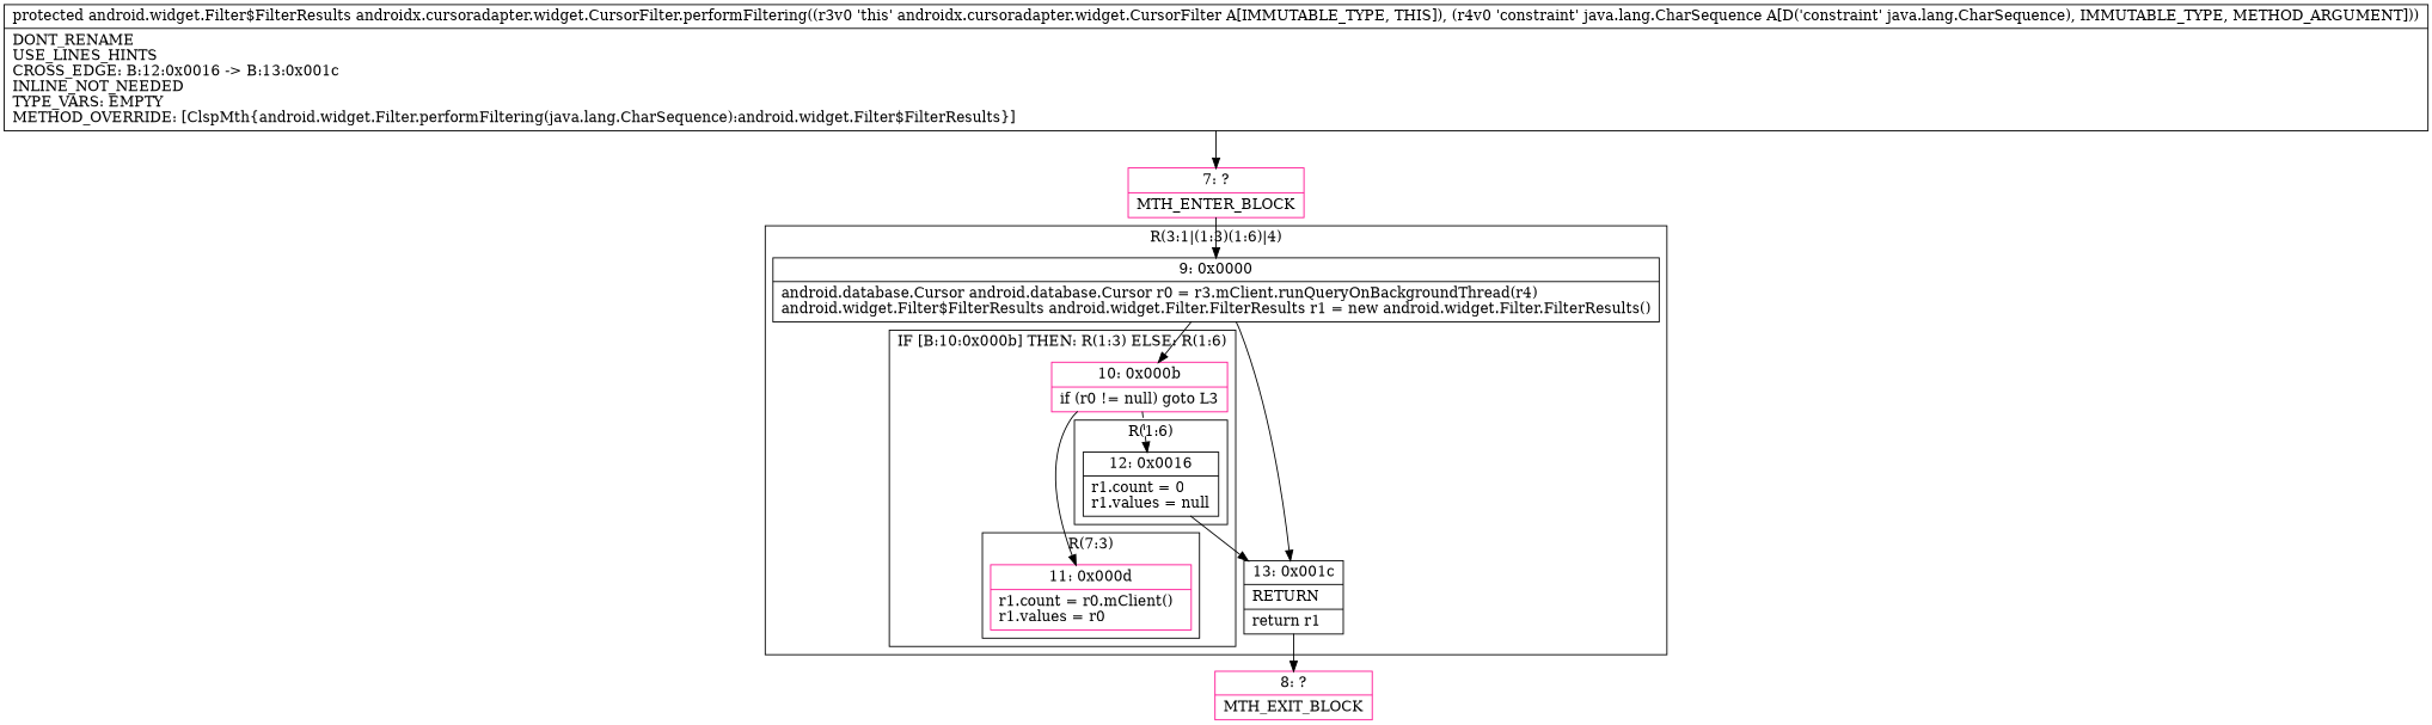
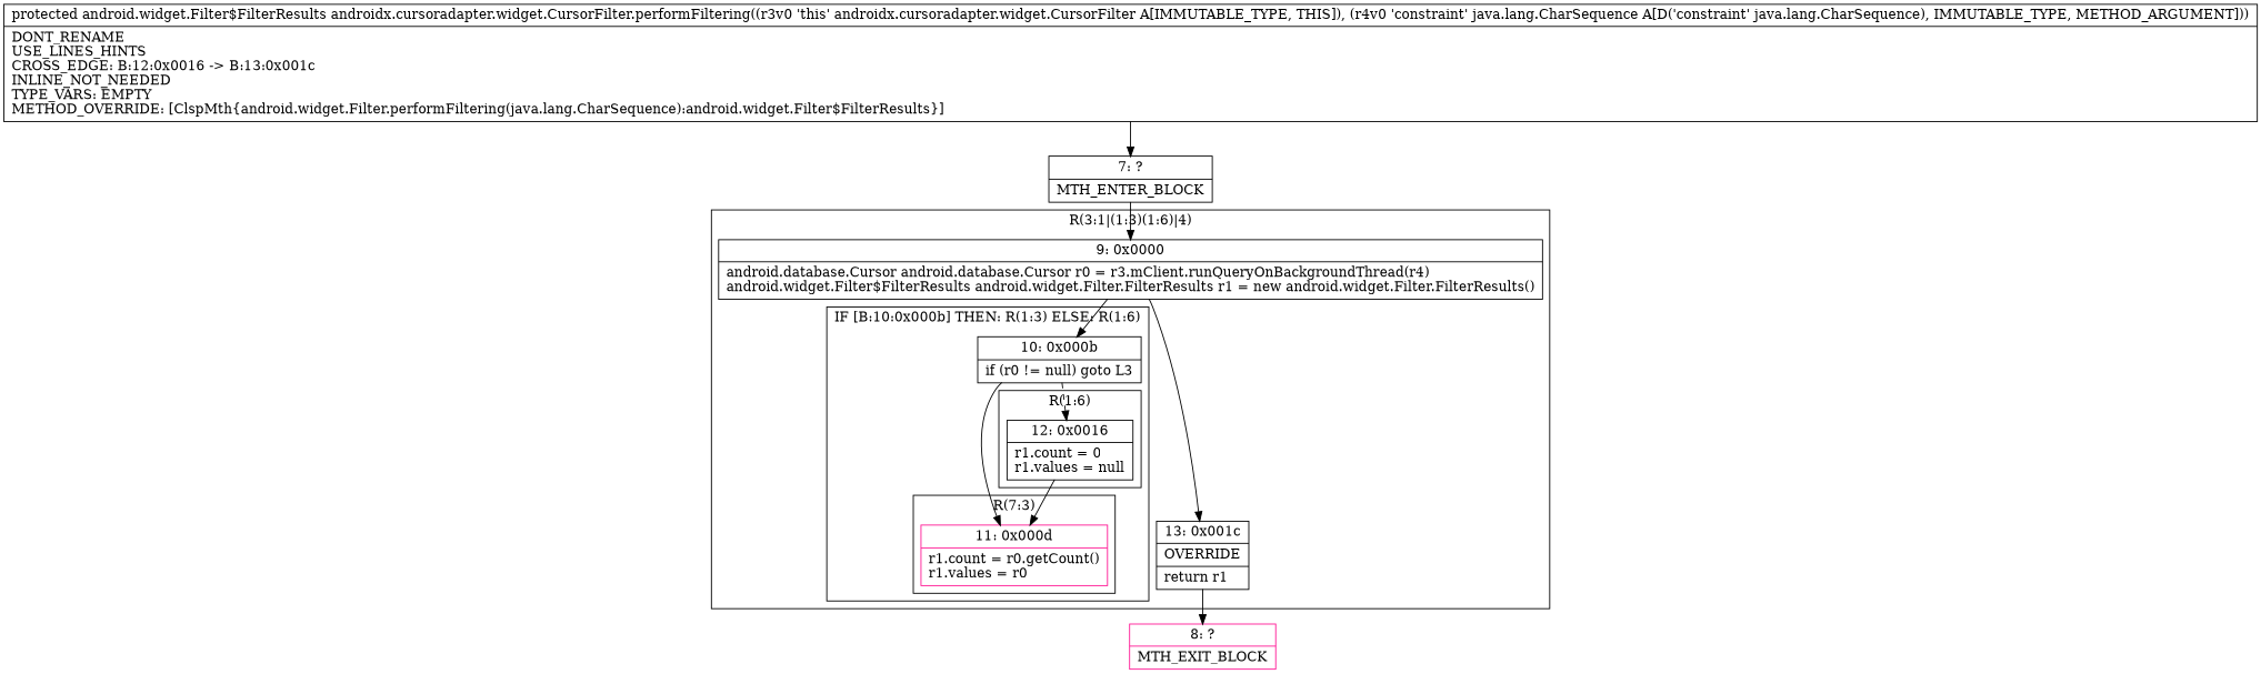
  digraph {
    node [color=black shape=record]
-   n1 [color=deeppink label="{11\:\ 0x000d|r1.count = r0.mClient()\lr1.values = r0\l}"]
+   n1 [color=deeppink label="{11\:\ 0x000d|r1.count = r0.getCount()\lr1.values = r0\l}"]
    n2 [label="{12\:\ 0x0016|r1.count = 0\lr1.values = null\l}"]
-   n3 [color=deeppink label="{10\:\ 0x000b|if (r0 != null) goto L3\l}"]
+   n3 [label="{10\:\ 0x000b|if (r0 != null) goto L3\l}"]
    n4 [label="{9\:\ 0x0000|android.database.Cursor android.database.Cursor r0 = r3.mClient.runQueryOnBackgroundThread(r4)\landroid.widget.Filter$FilterResults android.widget.Filter.FilterResults r1 = new android.widget.Filter.FilterResults()\l}"]
-   n5 [label="{13\:\ 0x001c|RETURN\l|return r1\l}"]
+   n5 [label="{13\:\ 0x001c|OVERRIDE\l|return r1\l}"]
    n6 [color=deeppink label="{8\:\ ?|MTH_EXIT_BLOCK\l}"]
-   n7 [color=deeppink label="{7\:\ ?|MTH_ENTER_BLOCK\l}"]
+   n7 [label="{7\:\ ?|MTH_ENTER_BLOCK\l}"]
    n8 [label="{protected android.widget.Filter$FilterResults androidx.cursoradapter.widget.CursorFilter.performFiltering((r3v0 'this' androidx.cursoradapter.widget.CursorFilter A[IMMUTABLE_TYPE, THIS]), (r4v0 'constraint' java.lang.CharSequence A[D('constraint' java.lang.CharSequence), IMMUTABLE_TYPE, METHOD_ARGUMENT]))  | DONT_RENAME\lUSE_LINES_HINTS\lCROSS_EDGE: B:12:0x0016 \-\> B:13:0x001c\lINLINE_NOT_NEEDED\lTYPE_VARS: EMPTY\lMETHOD_OVERRIDE: [ClspMth\{android.widget.Filter.performFiltering(java.lang.CharSequence):android.widget.Filter$FilterResults\}]\l}"]
    subgraph cluster_1 {
      label="R(3:1|(1:3)(1:6)|4)"
      n4
      n5
      subgraph cluster_2 {
        label="IF [B:10:0x000b] THEN: R(1:3) ELSE: R(1:6)"
        n3
        subgraph cluster_3 {
          label="R(7:3)"
          n1
        }
        subgraph cluster_4 {
          label="R(1:6)"
          n2
        }
      }
    }
-   n2 -> n5
+   n2 -> n1
    n3 -> n1
    n3 -> n2 [style=dashed]
    n4 -> n3
    n4 -> n5
    n5 -> n6
    n7 -> n4
    n8 -> n7
  }
